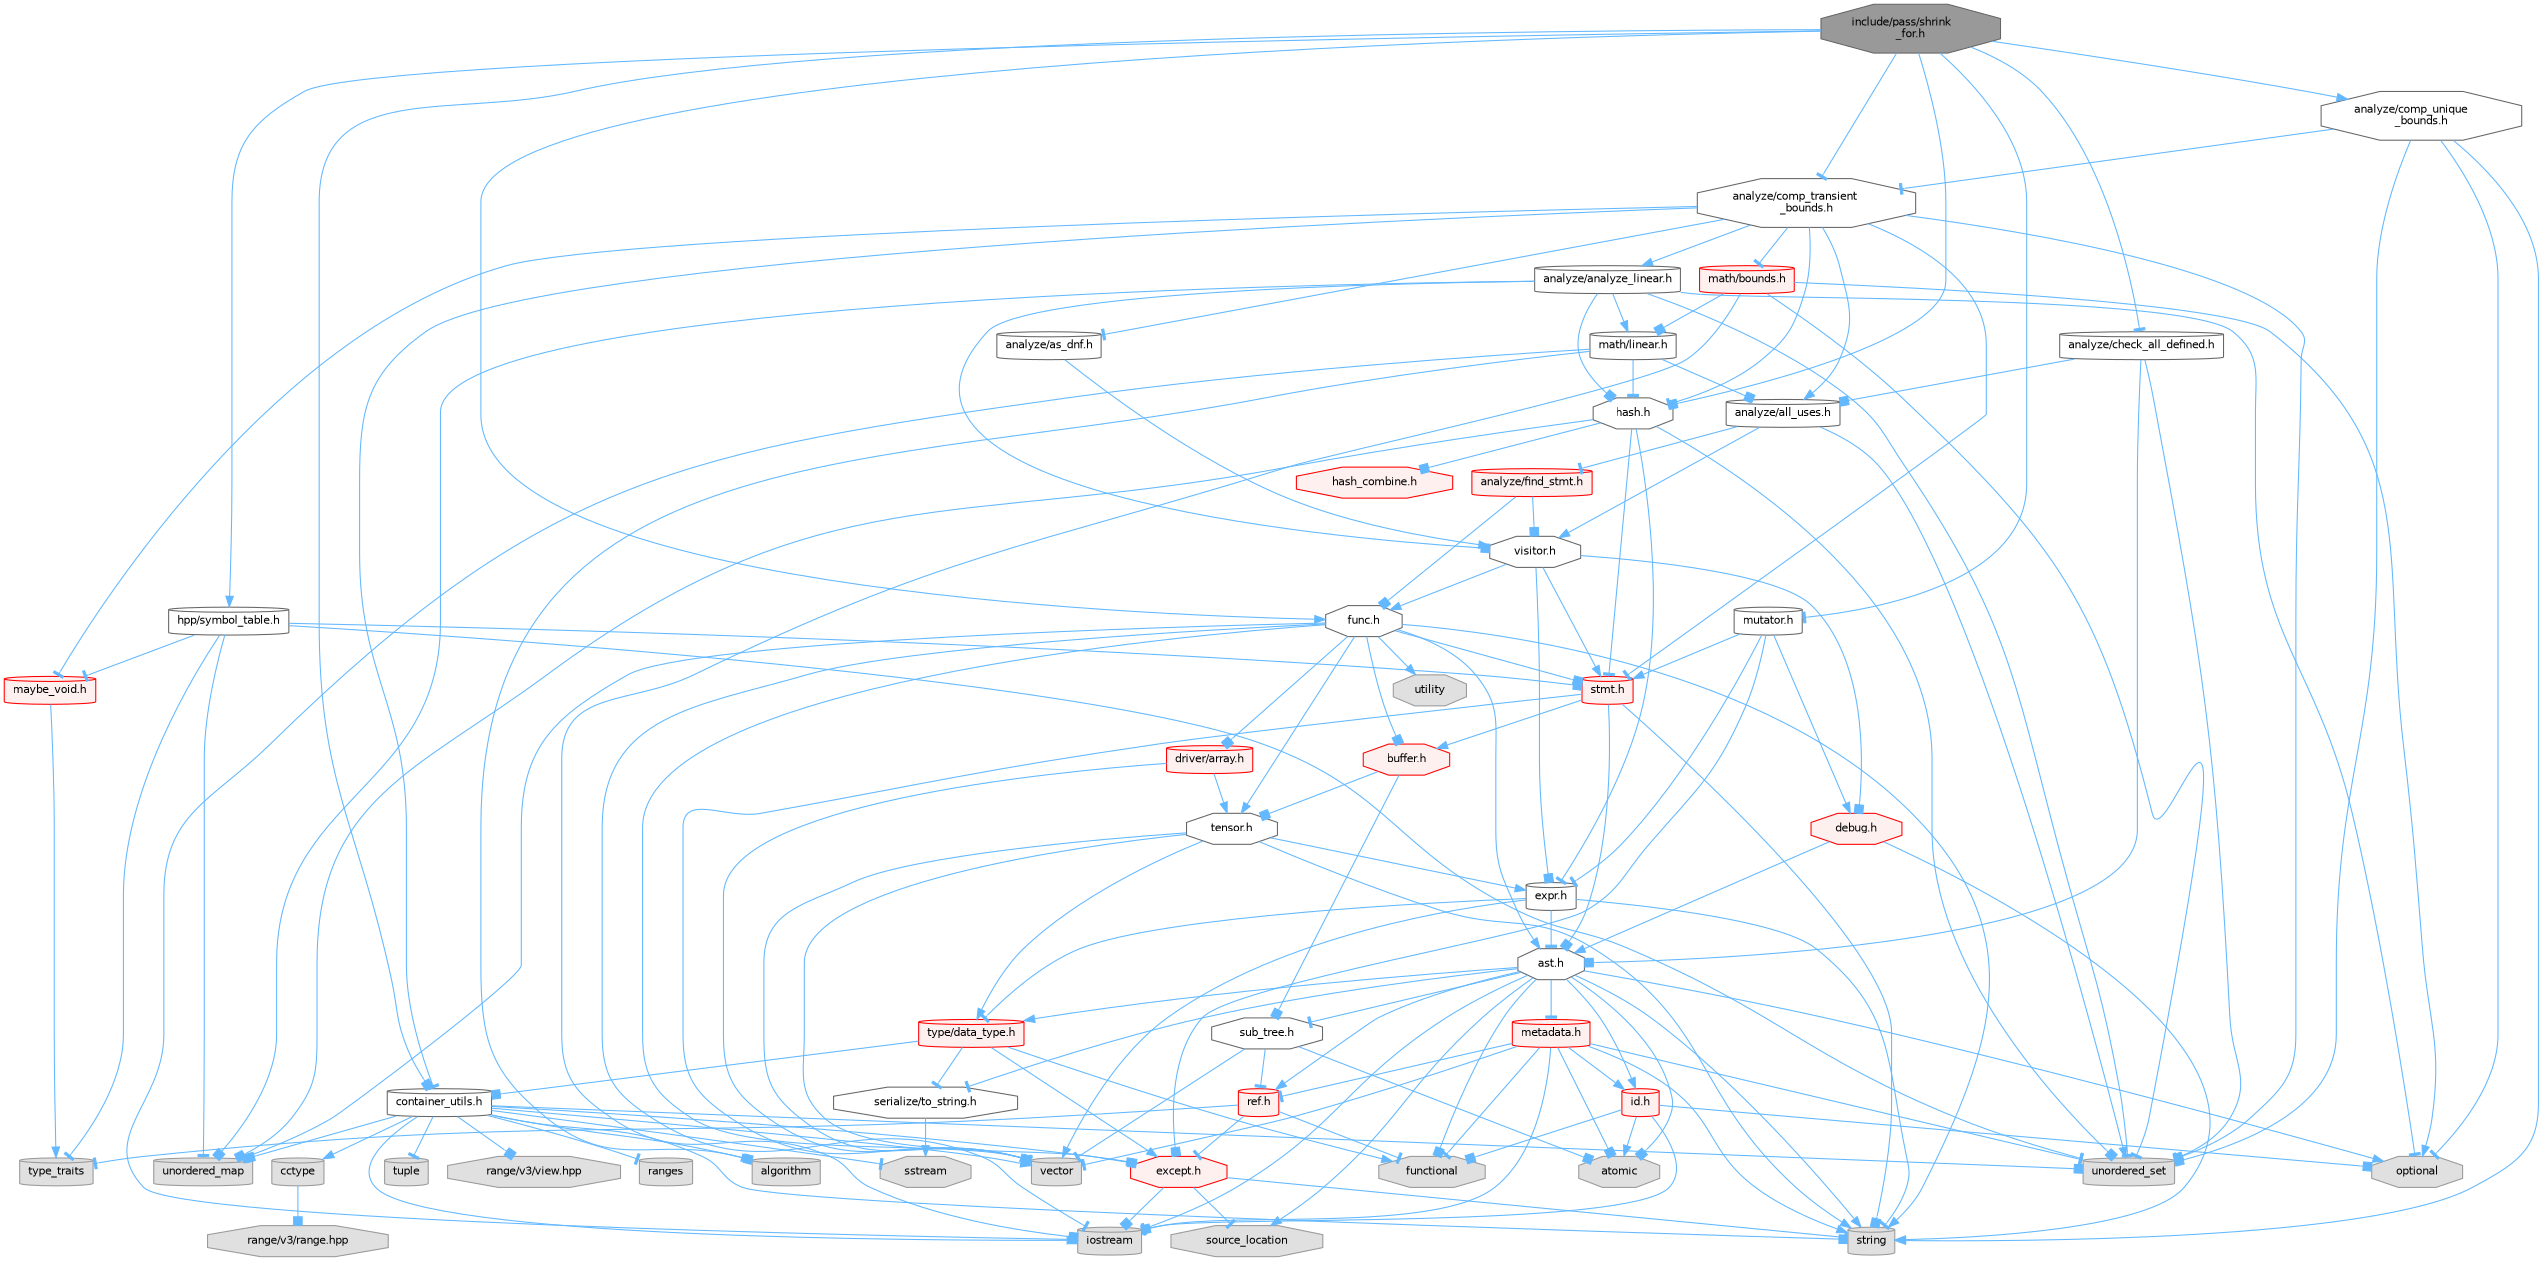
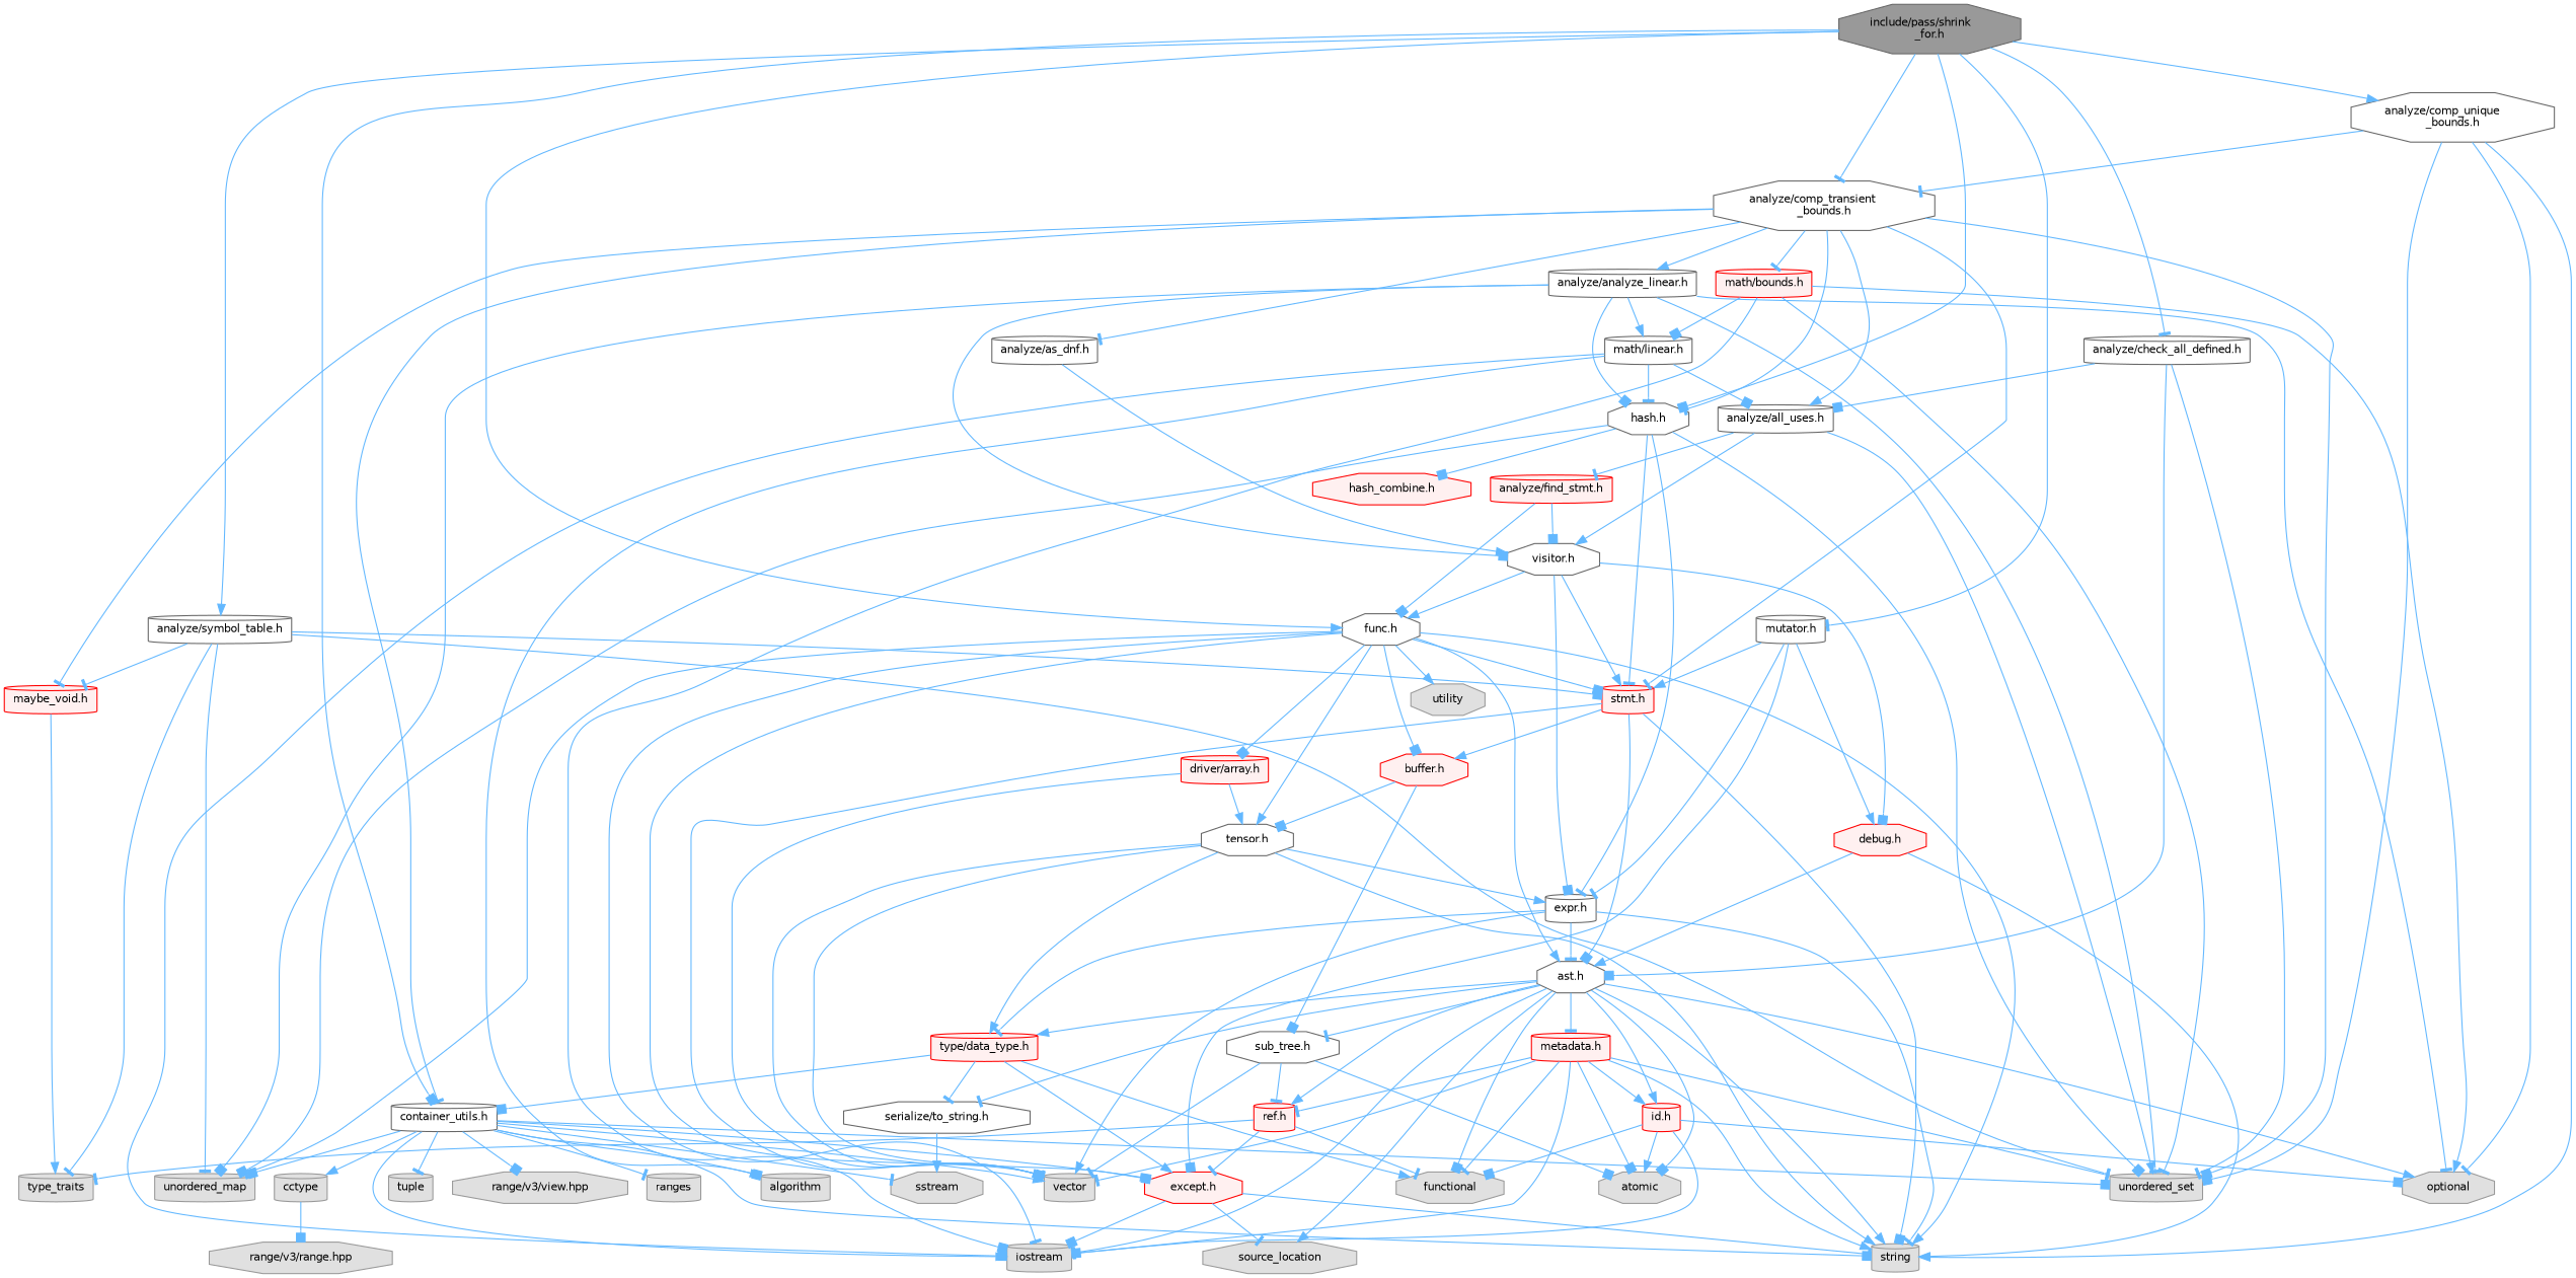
  digraph {
    node [color=grey40 fillcolor=white fontname=Helvetica fontsize=10 shape=cylinder style=filled]
    edge [arrowhead=tee color=steelblue1 fontname=Helvetica fontsize=10 labelfontname=Helvetica labelfontsize=10 style=solid]
    n1 [color=gray40 fillcolor=grey60 fontcolor=black height=0.2 label="include/pass/shrink\l_for.h" shape=octagon width=0.4]
    n2 [height=0.2 label="analyze/check_all_defined.h" width=0.4]
    n3 [height=0.2 label="func.h" shape=octagon width=0.4]
    n4 [height=0.2 label="container_utils.h" width=0.4]
    n5 [height=0.2 label="analyze/comp_transient\l_bounds.h" shape=octagon width=0.4]
    n6 [height=0.2 label="hash.h" shape=octagon width=0.4]
    n7 [height=0.2 label="analyze/comp_unique\l_bounds.h" shape=octagon width=0.4]
-   n8 [height=0.2 label="hpp/symbol_table.h" width=0.4]
+   n8 [height=0.2 label="analyze/symbol_table.h" width=0.4]
    n9 [height=0.2 label="mutator.h" width=0.4]
    n10 [color=grey60 fillcolor="#E0E0E0" height=0.2 label=unordered_set width=0.4]
    n11 [height=0.2 label="analyze/all_uses.h" width=0.4]
    n12 [height=0.2 label="ast.h" shape=octagon width=0.4]
    n13 [color=grey60 fillcolor="#E0E0E0" height=0.2 label=iostream width=0.4]
    n14 [color=grey60 fillcolor="#E0E0E0" height=0.2 label=string width=0.4]
    n15 [color=grey60 fillcolor="#E0E0E0" height=0.2 label=unordered_map width=0.4]
    n16 [color=grey60 fillcolor="#E0E0E0" height=0.2 label=utility shape=octagon width=0.4]
    n17 [color=grey60 fillcolor="#E0E0E0" height=0.2 label=vector width=0.4]
    n18 [color=red fillcolor="#FFF0F0" height=0.2 label="buffer.h" shape=octagon width=0.4]
    n19 [height=0.2 label="tensor.h" shape=octagon width=0.4]
    n20 [color=red fillcolor="#FFF0F0" height=0.2 label="driver/array.h" width=0.4]
    n21 [color=red fillcolor="#FFF0F0" height=0.2 label="stmt.h" width=0.4]
    n22 [color=red fillcolor="#FFF0F0" height=0.2 label="except.h" shape=octagon width=0.4]
    n23 [color=grey60 fillcolor="#E0E0E0" height=0.2 label=sstream shape=octagon width=0.4]
    n24 [color=grey60 fillcolor="#E0E0E0" height=0.2 label=algorithm width=0.4]
    n25 [color=grey60 fillcolor="#E0E0E0" height=0.2 label=cctype width=0.4]
    n26 [color=grey60 fillcolor="#E0E0E0" height=0.2 label=ranges width=0.4]
    n27 [color=grey60 fillcolor="#E0E0E0" height=0.2 label=tuple width=0.4]
    n28 [color=grey60 fillcolor="#E0E0E0" height=0.2 label="range/v3/view.hpp" shape=octagon width=0.4]
    n29 [height=0.2 label="analyze/analyze_linear.h" width=0.4]
    n30 [height=0.2 label="analyze/as_dnf.h" width=0.4]
    n31 [color=red fillcolor="#FFF0F0" height=0.2 label="math/bounds.h" width=0.4]
    n32 [color=red fillcolor="#FFF0F0" height=0.2 label="maybe_void.h" width=0.4]
    n33 [height=0.2 label="expr.h" width=0.4]
    n34 [color=red fillcolor="#FFF0F0" height=0.2 label="hash_combine.h" shape=octagon width=0.4]
    n35 [color=grey60 fillcolor="#E0E0E0" height=0.2 label=optional shape=octagon width=0.4]
    n36 [color=grey60 fillcolor="#E0E0E0" height=0.2 label=type_traits width=0.4]
    n37 [color=red fillcolor="#FFF0F0" height=0.2 label="debug.h" shape=octagon width=0.4]
    n38 [color=red fillcolor="#FFF0F0" height=0.2 label="analyze/find_stmt.h" width=0.4]
    n39 [height=0.2 label="visitor.h" shape=octagon width=0.4]
    n40 [color=grey60 fillcolor="#E0E0E0" height=0.2 label=atomic shape=octagon width=0.4]
    n41 [color=grey60 fillcolor="#E0E0E0" height=0.2 label=functional shape=octagon width=0.4]
    n42 [color=grey60 fillcolor="#E0E0E0" height=0.2 label=source_location shape=octagon width=0.4]
    n43 [color=red fillcolor="#FFF0F0" height=0.2 label="id.h" width=0.4]
    n44 [color=red fillcolor="#FFF0F0" height=0.2 label="metadata.h" width=0.4]
    n45 [color=red fillcolor="#FFF0F0" height=0.2 label="ref.h" width=0.4]
    n46 [height=0.2 label="serialize/to_string.h" shape=octagon width=0.4]
    n47 [height=0.2 label="sub_tree.h" shape=octagon width=0.4]
    n48 [color=red fillcolor="#FFF0F0" height=0.2 label="type/data_type.h" width=0.4]
    n49 [color=grey60 fillcolor="#E0E0E0" height=0.2 label="range/v3/range.hpp" shape=octagon width=0.4]
    n50 [height=0.2 label="math/linear.h" width=0.4]
    n1 -> n2
    n1 -> n3 [arrowhead=normal]
    n1 -> n4 [arrowhead=box]
    n1 -> n5
    n1 -> n6 [arrowhead=box]
    n1 -> n7 [arrowhead=normal]
    n1 -> n8 [arrowhead=normal]
    n1 -> n9
    n2 -> n10
    n2 -> n11 [arrowhead=box]
    n2 -> n12 [arrowhead=box]
    n3 -> n12 [arrowhead=normal]
    n3 -> n13
    n3 -> n14 [arrowhead=normal]
    n3 -> n15
    n3 -> n16 [arrowhead=normal]
    n3 -> n17 [arrowhead=normal]
    n3 -> n18 [arrowhead=box]
    n3 -> n19 [arrowhead=normal]
    n3 -> n20 [arrowhead=box]
    n3 -> n21 [arrowhead=box]
    n4 -> n10 [arrowhead=box]
    n4 -> n13 [arrowhead=normal]
    n4 -> n14 [arrowhead=box]
    n4 -> n15 [arrowhead=box]
    n4 -> n17 [arrowhead=normal]
    n4 -> n22 [arrowhead=normal]
    n4 -> n23
    n4 -> n24 [arrowhead=box]
    n4 -> n25 [arrowhead=normal]
    n4 -> n26
    n4 -> n27
    n4 -> n28 [arrowhead=box]
    n5 -> n4
    n5 -> n6
    n5 -> n10 [arrowhead=box]
    n5 -> n11 [arrowhead=normal]
    n5 -> n21
    n5 -> n29 [arrowhead=normal]
    n5 -> n30
    n5 -> n31
    n5 -> n32
    n6 -> n10 [arrowhead=box]
    n6 -> n15 [arrowhead=box]
    n6 -> n21
    n6 -> n33
    n6 -> n34 [arrowhead=box]
    n7 -> n5
    n7 -> n10 [arrowhead=box]
    n7 -> n14 [arrowhead=normal]
    n7 -> n35
    n8 -> n10
    n8 -> n15
    n8 -> n21 [arrowhead=box]
    n8 -> n32
    n8 -> n36
    n9 -> n21 [arrowhead=normal]
    n9 -> n22 [arrowhead=box]
    n9 -> n33
    n9 -> n37 [arrowhead=normal]
    n11 -> n10 [arrowhead=normal]
    n11 -> n38
    n11 -> n39 [arrowhead=normal]
    n12 -> n13
    n12 -> n14 [arrowhead=normal]
    n12 -> n35 [arrowhead=normal]
    n12 -> n40 [arrowhead=box]
    n12 -> n41 [arrowhead=box]
    n12 -> n42 [arrowhead=normal]
    n12 -> n43 [arrowhead=normal]
    n12 -> n44
    n12 -> n45 [arrowhead=normal]
    n12 -> n46
    n12 -> n47
    n12 -> n48 [arrowhead=normal]
    n18 -> n19 [arrowhead=box]
    n18 -> n47 [arrowhead=box]
    n19 -> n14 [arrowhead=normal]
    n19 -> n17 [arrowhead=normal]
    n19 -> n22 [arrowhead=box]
    n19 -> n33 [arrowhead=normal]
    n19 -> n48 [arrowhead=normal]
    n20 -> n17
    n20 -> n19 [arrowhead=normal]
    n21 -> n12 [arrowhead=box]
    n21 -> n14 [arrowhead=box]
    n21 -> n17 [arrowhead=box]
    n21 -> n18 [arrowhead=normal]
    n22 -> n13 [arrowhead=box]
    n22 -> n14
    n22 -> n42
    n25 -> n49 [arrowhead=box]
    n29 -> n6 [arrowhead=box]
    n29 -> n10
    n29 -> n15 [arrowhead=box]
    n29 -> n35
    n29 -> n39 [arrowhead=box]
    n29 -> n50 [arrowhead=normal]
    n30 -> n39 [arrowhead=normal]
    n31 -> n10
    n31 -> n13 [arrowhead=box]
    n31 -> n35 [arrowhead=normal]
    n31 -> n50 [arrowhead=box]
    n32 -> n36 [arrowhead=normal]
    n33 -> n12
    n33 -> n14
    n33 -> n17 [arrowhead=normal]
    n33 -> n48
    n37 -> n12 [arrowhead=normal]
    n37 -> n14 [arrowhead=normal]
    n38 -> n3 [arrowhead=box]
    n38 -> n39 [arrowhead=box]
    n39 -> n3 [arrowhead=normal]
    n39 -> n21 [arrowhead=normal]
    n39 -> n33 [arrowhead=box]
    n39 -> n37 [arrowhead=box]
    n43 -> n13 [arrowhead=box]
    n43 -> n35 [arrowhead=box]
    n43 -> n40 [arrowhead=normal]
    n43 -> n41 [arrowhead=box]
    n44 -> n10
    n44 -> n13
    n44 -> n14 [arrowhead=normal]
    n44 -> n17
    n44 -> n40 [arrowhead=box]
    n44 -> n41
    n44 -> n43 [arrowhead=normal]
    n44 -> n45
    n45 -> n22
    n45 -> n36
    n45 -> n41
    n46 -> n23 [arrowhead=normal]
    n47 -> n17
    n47 -> n40 [arrowhead=box]
    n47 -> n45
    n48 -> n4 [arrowhead=box]
    n48 -> n22 [arrowhead=normal]
    n48 -> n41 [arrowhead=normal]
    n48 -> n46
    n50 -> n6
    n50 -> n11 [arrowhead=box]
    n50 -> n13 [arrowhead=box]
    n50 -> n24 [arrowhead=normal]
  }
